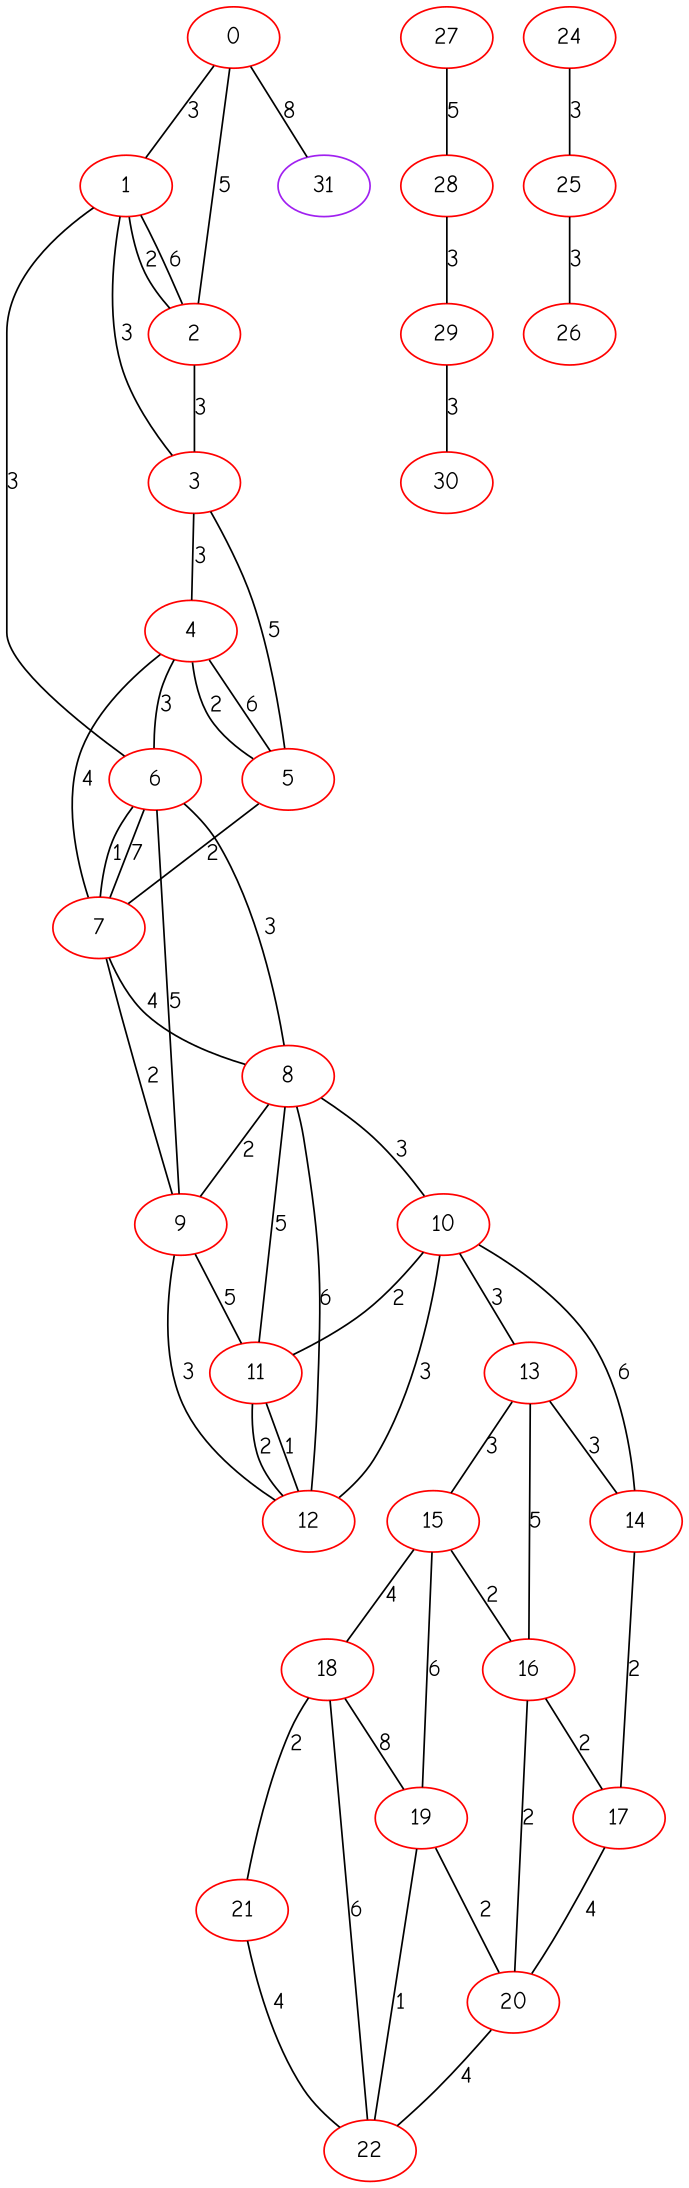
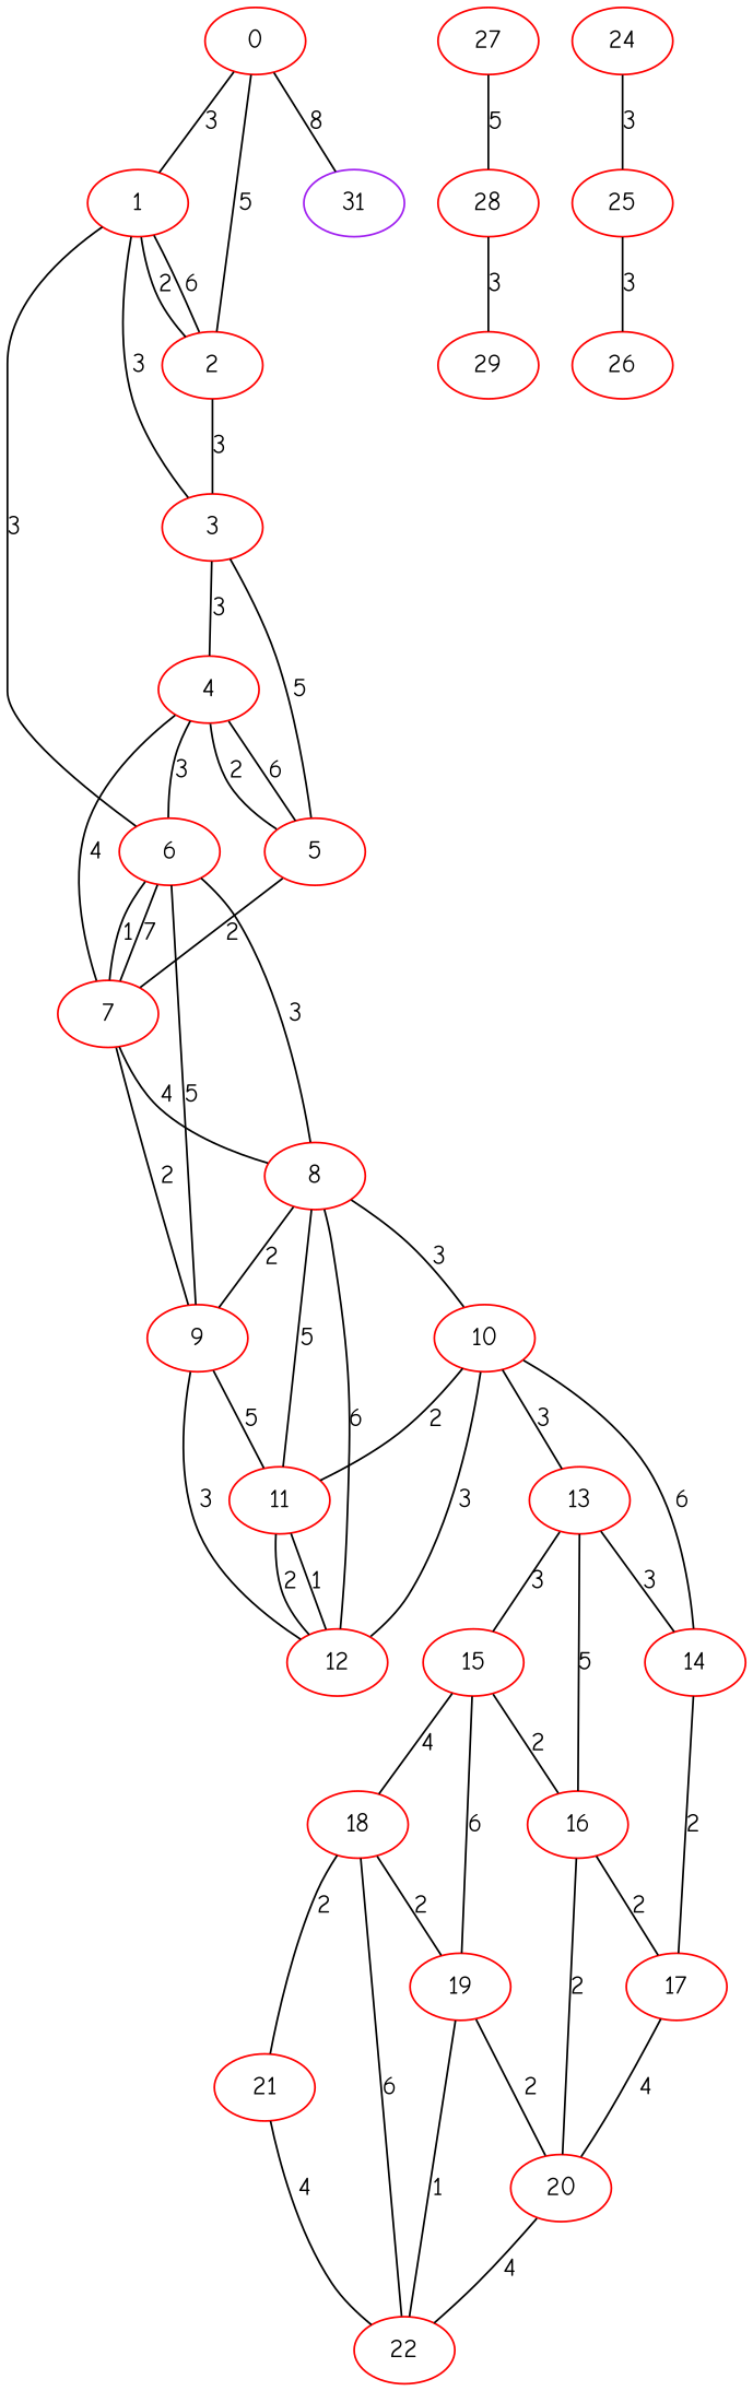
  graph {
    fontname="Comic Neue"
    node [color=red fontname="Comic Neue" weight=1]
    edge [fontname="Comic Neue"]
    0
    1
    2
    31 [color=purple weight=4]
    3
    6
    4
    5
    7
    8
    9
    10
    11
    12
    13
    14
    15
    16
    17
    18
    19
    20
    21
    22
    27
    28
    24
    25
    26
    29
-   30
    0 -- 1 [label=3]
    0 -- 2 [label=5]
    0 -- 31 [label=8]
    1 -- 2 [label=2]
    1 -- 2 [label=6]
    1 -- 3 [label=3]
    1 -- 6 [label=3]
    2 -- 3 [label=3]
    3 -- 4 [label=3]
    3 -- 5 [label=5]
    6 -- 7 [label=7]
    6 -- 7 [label=1]
    6 -- 8 [label=3]
    6 -- 9 [label=5]
    4 -- 6 [label=3]
    4 -- 5 [label=2]
    4 -- 5 [label=6]
    4 -- 7 [label=4]
    5 -- 7 [label=2]
    7 -- 8 [label=4]
    7 -- 9 [label=2]
    8 -- 9 [label=2]
    8 -- 10 [label=3]
    8 -- 11 [label=5]
    8 -- 12 [label=6]
    9 -- 11 [label=5]
    9 -- 12 [label=3]
    10 -- 11 [label=2]
    10 -- 12 [label=3]
    10 -- 13 [label=3]
    10 -- 14 [label=6]
    11 -- 12 [label=1]
    11 -- 12 [label=2]
    13 -- 14 [label=3]
    13 -- 15 [label=3]
    13 -- 16 [label=5]
    14 -- 17 [label=2]
    15 -- 16 [label=2]
    15 -- 18 [label=4]
    15 -- 19 [label=6]
    16 -- 17 [label=2]
    16 -- 20 [label=2]
    17 -- 20 [label=4]
-   18 -- 19 [label=8]
+   18 -- 19 [label=2]
    18 -- 21 [label=2]
    18 -- 22 [label=6]
    19 -- 20 [label=2]
    19 -- 22 [label=1]
    20 -- 22 [label=4]
    21 -- 22 [label=4]
    27 -- 28 [label=5]
    28 -- 29 [label=3]
    24 -- 25 [label=3]
    25 -- 26 [label=3]
-   29 -- 30 [label=3]
  }
